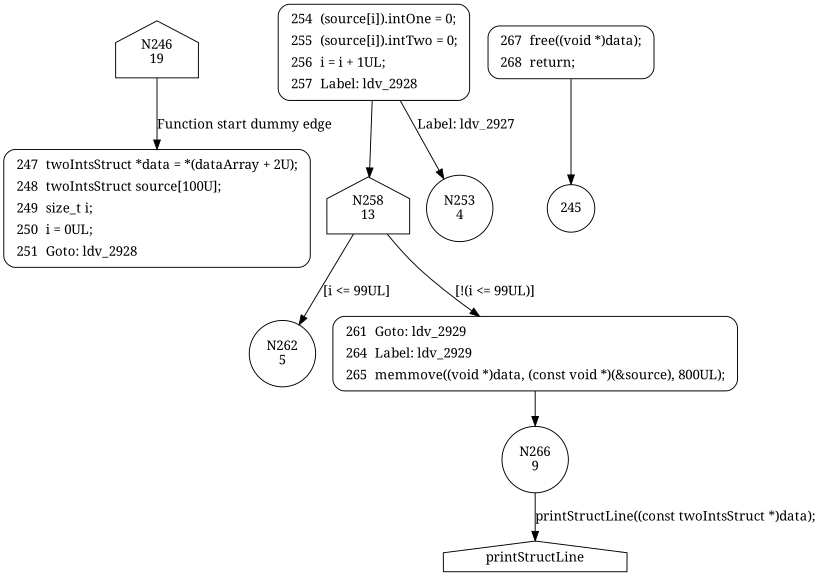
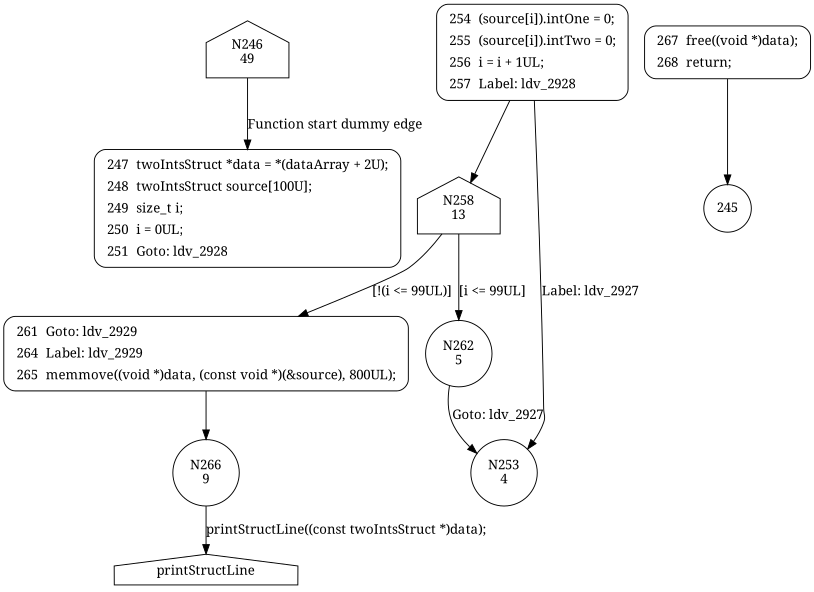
  digraph {
    fontname="Noto Serif"
    node [fontname="Noto Serif" shape=Mrecord]
    edge [fontname="Noto Serif"]
-   n1 [label="N246\n19" shape=house]
+   n1 [label="N246\n49" shape=house]
    n2 [fillcolor=white label=<<table border="0" cellborder="0" cellpadding="3" bgcolor="white"><tr><td align="right">247</td><td align="left">twoIntsStruct *data = *(dataArray + 2U);</td></tr><tr><td align="right">248</td><td align="left">twoIntsStruct source[100U];</td></tr><tr><td align="right">249</td><td align="left">size_t i;</td></tr><tr><td align="right">250</td><td align="left">i = 0UL;</td></tr><tr><td align="right">251</td><td align="left">Goto: ldv_2928</td></tr></table>> penwidth=1 style="filled,bold"]
    n3 [label="N258\n13" shape=house]
    n4 [label="N262\n5" shape=circle]
    n5 [fillcolor=white label=<<table border="0" cellborder="0" cellpadding="3" bgcolor="white"><tr><td align="right">261</td><td align="left">Goto: ldv_2929</td></tr><tr><td align="right">264</td><td align="left">Label: ldv_2929</td></tr><tr><td align="right">265</td><td align="left">memmove((void *)data, (const void *)(&amp;source), 800UL);</td></tr></table>> penwidth=1 style="filled,bold"]
    n6 [label="N253\n4" shape=circle]
    n7 [label="N266\n9" shape=circle]
    n8 [label=printStructLine shape=house]
    n9 [fillcolor=white label=<<table border="0" cellborder="0" cellpadding="3" bgcolor="white"><tr><td align="right">267</td><td align="left">free((void *)data);</td></tr><tr><td align="right">268</td><td align="left">return;</td></tr></table>> penwidth=1 style="filled,bold"]
    245 [shape=circle]
    n11 [fillcolor=white label=<<table border="0" cellborder="0" cellpadding="3" bgcolor="white"><tr><td align="right">254</td><td align="left">(source[i]).intOne = 0;</td></tr><tr><td align="right">255</td><td align="left">(source[i]).intTwo = 0;</td></tr><tr><td align="right">256</td><td align="left">i = i + 1UL;</td></tr><tr><td align="right">257</td><td align="left">Label: ldv_2928</td></tr></table>> penwidth=1 style="filled,bold"]
    n1 -> n2 [label="Function start dummy edge"]
    n3 -> n4 [label="[i <= 99UL]"]
    n3 -> n5 [label="[!(i <= 99UL)]"]
+   n4 -> n6 [label="Goto: ldv_2927"]
    n5 -> n7
    n7 -> n8 [label="printStructLine((const twoIntsStruct *)data);"]
    n9 -> 245
    n11 -> n3
    n11 -> n6 [label="Label: ldv_2927"]
  }
